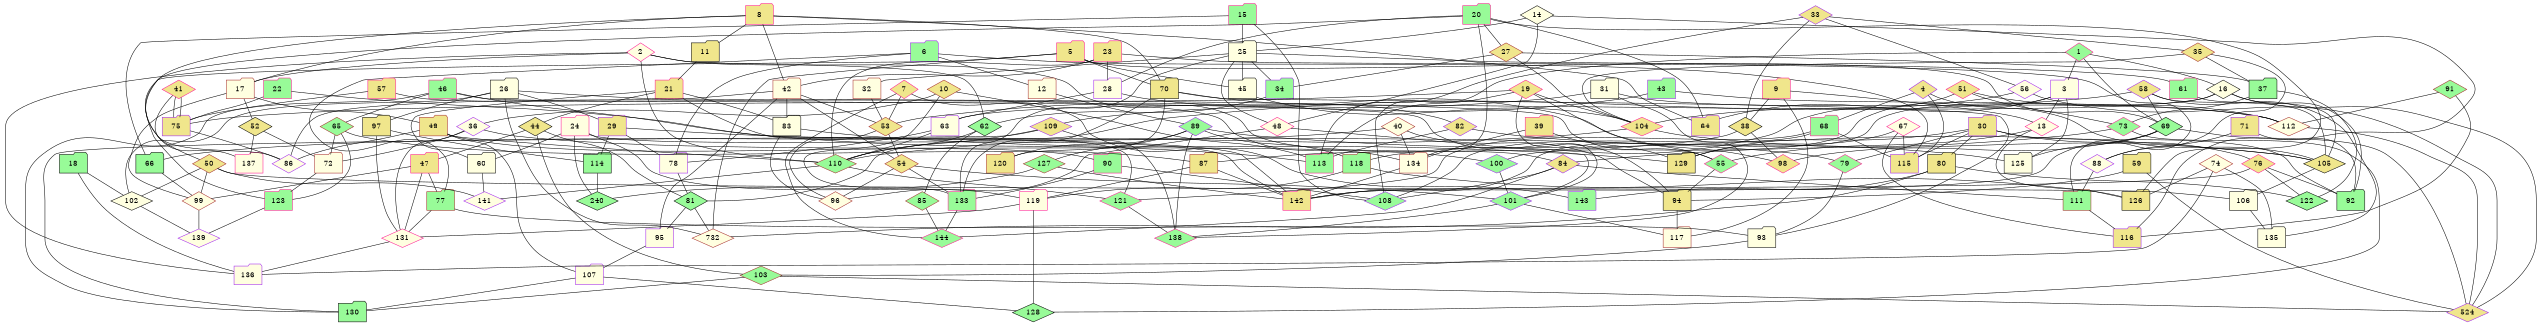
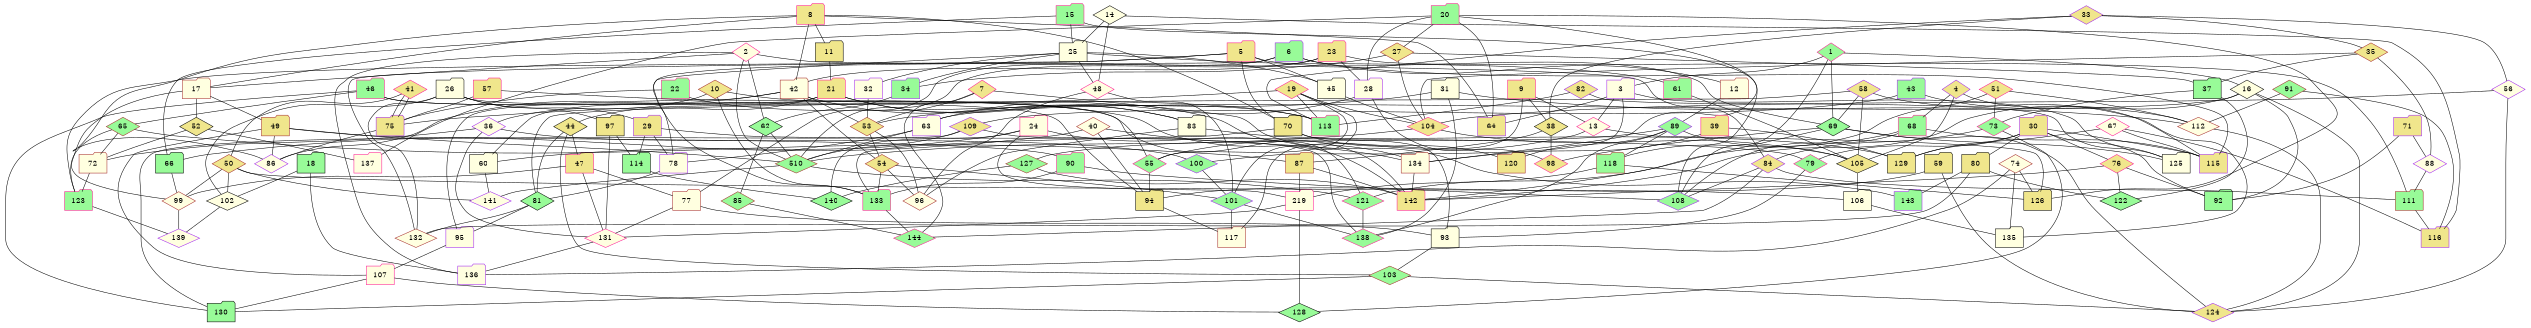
  graph {
    node [color=deeppink fillcolor=khaki shape=folder style=filled]
    1 [fillcolor=palegreen shape=diamond]
    3 [color=purple fillcolor=lightyellow]
    16 [color=black fillcolor=lightyellow shape=diamond]
    69 [color=black fillcolor=palegreen shape=diamond]
    108 [color=purple fillcolor=palegreen shape=diamond]
    13 [fillcolor=lightyellow shape=diamond]
    64 [color=purple]
    100 [color=purple fillcolor=palegreen shape=diamond]
    125 [color=black fillcolor=lightyellow]
    63 [color=purple fillcolor=lightyellow]
    92 [color=black fillcolor=palegreen]
-   124 [color=purple shape=diamond label=524]
+   124 [color=purple shape=diamond]
    142
    98 [shape=diamond]
    2 [fillcolor=lightyellow shape=diamond]
    17 [color=brown fillcolor=lightyellow]
    62 [color=black fillcolor=palegreen shape=diamond]
    84 [color=purple shape=diamond]
-   110 [color=brown fillcolor=palegreen shape=diamond]
+   110 [color=brown fillcolor=palegreen shape=diamond label=510]
    136 [color=purple fillcolor=lightyellow]
    49 [color=brown]
    52 [color=black shape=diamond]
    99 [color=brown fillcolor=lightyellow shape=diamond]
    85 [color=brown fillcolor=palegreen shape=diamond]
    144 [fillcolor=palegreen shape=diamond]
    111 [color=brown fillcolor=palegreen]
    121 [fillcolor=palegreen shape=diamond]
    141 [color=purple fillcolor=lightyellow shape=diamond]
    55 [fillcolor=palegreen shape=diamond]
    126 [color=black]
    101 [color=purple fillcolor=palegreen shape=diamond]
    4 [color=purple shape=diamond]
    68 [fillcolor=palegreen]
    105 [color=black shape=diamond]
    115 [color=purple]
    106 [color=black fillcolor=lightyellow]
    5
    45 [color=black fillcolor=lightyellow]
    70 [color=black]
    123 [fillcolor=palegreen]
-   132 [color=brown fillcolor=lightyellow shape=diamond label=732]
+   132 [color=brown fillcolor=lightyellow shape=diamond]
    104 [shape=diamond]
    133 [fillcolor=palegreen]
    82 [color=purple shape=diamond]
    93 [color=black fillcolor=lightyellow]
    120 [color=brown]
    139 [color=purple fillcolor=lightyellow shape=diamond]
    6 [color=purple fillcolor=palegreen]
    12 [color=brown fillcolor=lightyellow]
-   77 [color=brown fillcolor=palegreen]
+   77 [color=brown fillcolor=lightyellow]
    78 [color=purple fillcolor=lightyellow]
    89 [color=purple fillcolor=palegreen shape=diamond]
    131 [fillcolor=lightyellow shape=diamond]
    81 [color=black fillcolor=palegreen shape=diamond]
    7 [shape=diamond]
    53 [color=brown shape=diamond]
    143 [color=purple fillcolor=palegreen]
    54 [color=brown shape=diamond]
    96 [color=brown fillcolor=lightyellow shape=diamond]
    8
    11 [color=black]
    42 [color=brown fillcolor=lightyellow]
    86 [color=purple fillcolor=lightyellow shape=diamond]
    21
    83 [color=black fillcolor=lightyellow]
    95 [color=purple fillcolor=lightyellow]
    9
    38 [color=black shape=diamond]
    117 [color=brown fillcolor=lightyellow]
    87 [color=brown]
    10 [color=brown shape=diamond]
    36 [color=purple fillcolor=lightyellow shape=diamond]
    113 [fillcolor=palegreen]
    72 [color=brown fillcolor=lightyellow]
    44 [color=black shape=diamond]
    60 [color=black fillcolor=lightyellow]
    138 [fillcolor=palegreen shape=diamond]
    118 [color=brown fillcolor=palegreen]
    127 [color=brown fillcolor=palegreen shape=diamond]
    94 [color=black]
    14 [color=black fillcolor=lightyellow shape=diamond]
    25 [color=black fillcolor=lightyellow]
    48 [fillcolor=lightyellow shape=diamond]
    116 [color=purple]
-   32 [color=brown fillcolor=lightyellow]
+   32 [color=purple fillcolor=lightyellow]
    34 [color=purple fillcolor=palegreen]
    61 [fillcolor=palegreen]
    15 [fillcolor=palegreen]
    66 [color=black fillcolor=palegreen]
    90 [fillcolor=palegreen]
-   107 [color=purple fillcolor=lightyellow]
+   107 [fillcolor=lightyellow]
    137 [fillcolor=lightyellow]
    18 [color=black fillcolor=palegreen]
    102 [color=black fillcolor=lightyellow shape=diamond]
    19 [shape=diamond]
    75 [color=purple]
    20 [fillcolor=palegreen]
    27 [color=brown shape=diamond]
    28 [color=purple fillcolor=lightyellow]
    134 [color=brown fillcolor=lightyellow]
    37 [color=black fillcolor=palegreen]
    47
    103 [color=brown fillcolor=palegreen shape=diamond]
    129 [color=black]
    22 [fillcolor=palegreen]
    23
    24 [fillcolor=lightyellow]
-   119 [fillcolor=lightyellow]
-   140 [color=black fillcolor=palegreen shape=diamond label=240]
+   119 [fillcolor=lightyellow label=219]
+   140 [color=black fillcolor=palegreen shape=diamond]
    128 [color=black fillcolor=palegreen shape=diamond]
    26 [color=black fillcolor=lightyellow]
    29 [color=purple]
    97 [color=black]
    79 [fillcolor=palegreen shape=diamond]
    114 [color=black fillcolor=palegreen]
    73 [fillcolor=palegreen shape=diamond]
    122 [color=black fillcolor=palegreen shape=diamond]
    30 [color=purple]
    76 [shape=diamond]
    80 [color=black]
    31 [color=black fillcolor=lightyellow]
    112 [color=brown fillcolor=lightyellow shape=diamond]
    33 [color=purple shape=diamond]
    35 [color=brown shape=diamond]
    56 [color=purple fillcolor=lightyellow shape=diamond]
    88 [color=purple fillcolor=lightyellow shape=diamond]
    39
    40 [color=brown fillcolor=lightyellow shape=diamond]
    41 [shape=diamond]
    50 [color=brown shape=diamond]
    43 [color=purple fillcolor=palegreen]
    109 [color=purple shape=diamond]
    130 [color=black fillcolor=palegreen]
    46 [fillcolor=palegreen]
    65 [color=brown fillcolor=palegreen shape=diamond]
    135 [color=black fillcolor=lightyellow]
    51 [shape=diamond]
    57
    58 [color=purple shape=diamond]
    59 [color=black]
    67 [fillcolor=lightyellow shape=diamond]
    71 [color=purple]
    74 [color=brown fillcolor=lightyellow shape=diamond]
    91 [color=brown fillcolor=palegreen shape=diamond]
    1 -- 3
    1 -- 16
    1 -- 69
    1 -- 108
    3 -- 13
    3 -- 64
    3 -- 100
    3 -- 125
    16 -- 63
    16 -- 92
    16 -- 124
    16 -- 142
    69 -- 125
    69 -- 124
    69 -- 142
    69 -- 98
    13 -- 55
    13 -- 126
    100 -- 101
    63 -- 110
    63 -- 78
    2 -- 17
    2 -- 62
    2 -- 84
    2 -- 110
    2 -- 136
    17 -- 49
    17 -- 52
    17 -- 99
    62 -- 110
    62 -- 85
    84 -- 108
    84 -- 144
    84 -- 111
    110 -- 121
    110 -- 141
    49 -- 110
    49 -- 86
    49 -- 90
    49 -- 107
    52 -- 72
    52 -- 137
    99 -- 139
    85 -- 144
    111 -- 116
    121 -- 138
    55 -- 94
    101 -- 117
    101 -- 138
    4 -- 68
    4 -- 105
    4 -- 115
    68 -- 108
    68 -- 121
    68 -- 115
    105 -- 106
    106 -- 135
    5 -- 69
    5 -- 45
    5 -- 70
    5 -- 123
    5 -- 132
    45 -- 104
    70 -- 133
-   70 -- 82
    70 -- 93
    70 -- 120
    123 -- 139
    104 -- 110
    104 -- 105
    133 -- 144
    82 -- 125
    82 -- 113
    93 -- 103
    6 -- 115
    6 -- 12
    6 -- 77
    6 -- 78
    12 -- 89
    77 -- 93
    77 -- 131
    78 -- 81
    89 -- 105
    89 -- 120
    89 -- 138
    89 -- 118
    89 -- 127
    131 -- 136
    81 -- 132
    81 -- 95
    7 -- 144
    7 -- 53
    7 -- 143
    53 -- 54
    53 -- 96
    54 -- 101
    54 -- 133
    54 -- 96
    8 -- 64
    8 -- 17
    8 -- 70
    8 -- 11
    8 -- 42
    8 -- 86
    11 -- 21
    42 -- 53
    42 -- 54
    42 -- 86
    42 -- 83
    42 -- 95
    21 -- 121
    21 -- 83
    21 -- 44
    21 -- 60
    83 -- 96
    83 -- 129
    95 -- 107
    9 -- 13
    9 -- 38
    9 -- 117
    38 -- 98
    38 -- 87
    87 -- 142
    87 -- 119
    10 -- 133
    10 -- 36
    10 -- 113
    36 -- 100
    36 -- 131
    36 -- 72
    72 -- 123
    44 -- 81
    44 -- 47
    44 -- 103
    60 -- 141
    118 -- 126
    118 -- 119
    127 -- 142
    127 -- 140
    94 -- 117
    14 -- 25
    14 -- 48
    14 -- 116
    25 -- 45
    25 -- 133
    25 -- 48
    25 -- 32
    25 -- 34
    25 -- 61
    48 -- 101
    48 -- 96
    32 -- 53
    34 -- 62
    61 -- 105
    15 -- 108
    15 -- 25
    15 -- 66
    66 -- 99
    90 -- 108
    90 -- 133
    107 -- 128
    107 -- 130
    18 -- 136
    18 -- 102
    102 -- 139
    19 -- 55
    19 -- 101
    19 -- 104
    19 -- 113
    19 -- 75
    75 -- 86
    20 -- 64
    20 -- 126
    20 -- 137
    20 -- 27
    20 -- 28
    20 -- 134
    27 -- 104
    27 -- 34
    27 -- 37
    28 -- 63
    28 -- 98
    134 -- 142
    37 -- 73
    37 -- 122
    47 -- 99
    47 -- 77
    47 -- 131
    103 -- 124
    103 -- 130
    22 -- 113
    22 -- 75
    23 -- 110
    23 -- 111
    23 -- 42
    23 -- 28
    24 -- 142
    24 -- 60
    24 -- 119
    24 -- 140
    119 -- 131
    119 -- 128
    26 -- 55
    26 -- 132
    26 -- 102
    26 -- 29
    26 -- 97
    29 -- 78
    29 -- 79
    29 -- 114
    97 -- 131
    97 -- 114
    79 -- 93
    114 -- 140
    73 -- 84
    73 -- 128
    30 -- 92
    30 -- 115
    30 -- 129
    30 -- 79
    30 -- 76
    30 -- 80
    76 -- 92
    76 -- 142
    76 -- 122
    80 -- 132
    80 -- 143
    80 -- 122
    31 -- 53
    31 -- 138
    31 -- 112
    112 -- 124
    33 -- 38
    33 -- 113
    33 -- 35
    33 -- 56
    35 -- 104
    35 -- 37
    35 -- 88
    56 -- 124
    56 -- 104
    88 -- 111
    39 -- 134
    39 -- 129
    40 -- 94
    40 -- 66
    40 -- 134
    41 -- 75
    41 -- 75
    41 -- 50
    50 -- 99
    50 -- 141
    50 -- 106
    50 -- 102
    43 -- 112
    43 -- 109
    109 -- 110
    109 -- 138
    109 -- 130
    46 -- 142
    46 -- 94
    46 -- 130
    46 -- 65
    65 -- 123
    65 -- 87
    65 -- 72
    51 -- 118
    51 -- 73
    51 -- 112
    57 -- 75
    57 -- 134
    58 -- 69
    58 -- 105
    58 -- 81
    58 -- 135
    59 -- 124
    59 -- 94
    67 -- 115
    67 -- 116
    67 -- 129
    71 -- 92
    71 -- 88
    74 -- 136
    74 -- 126
    74 -- 135
    91 -- 116
    91 -- 112
  }
